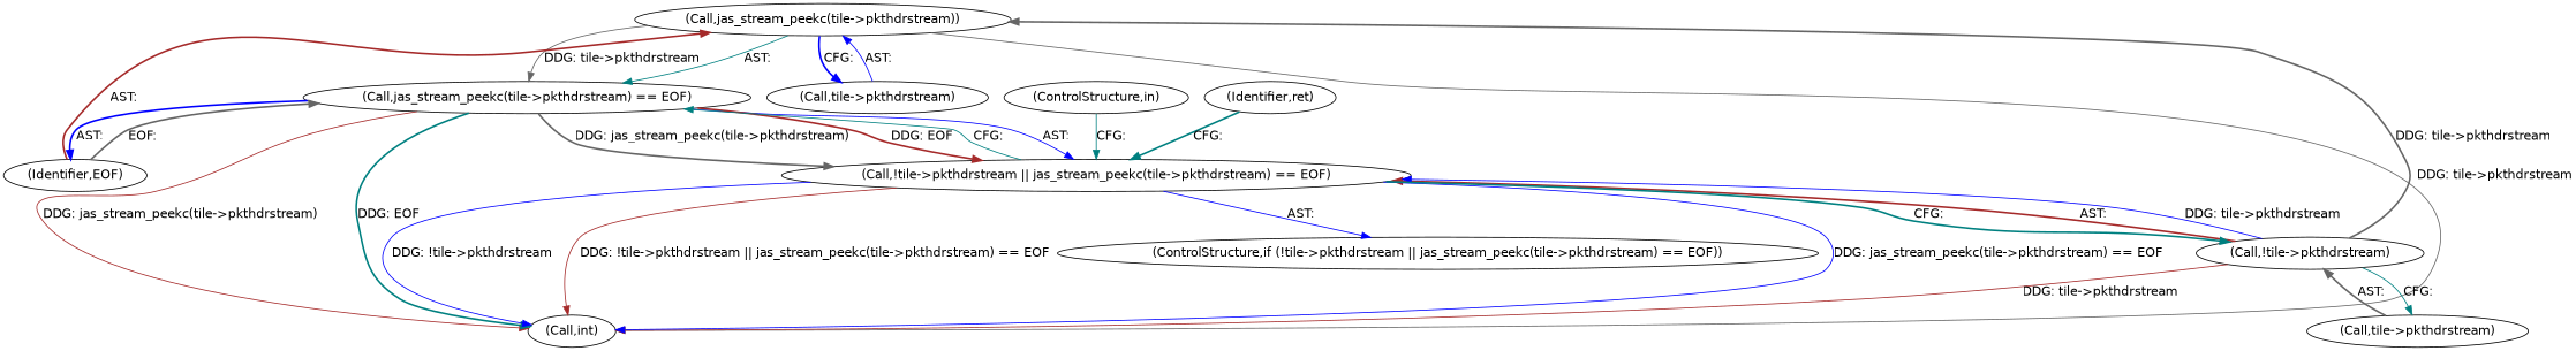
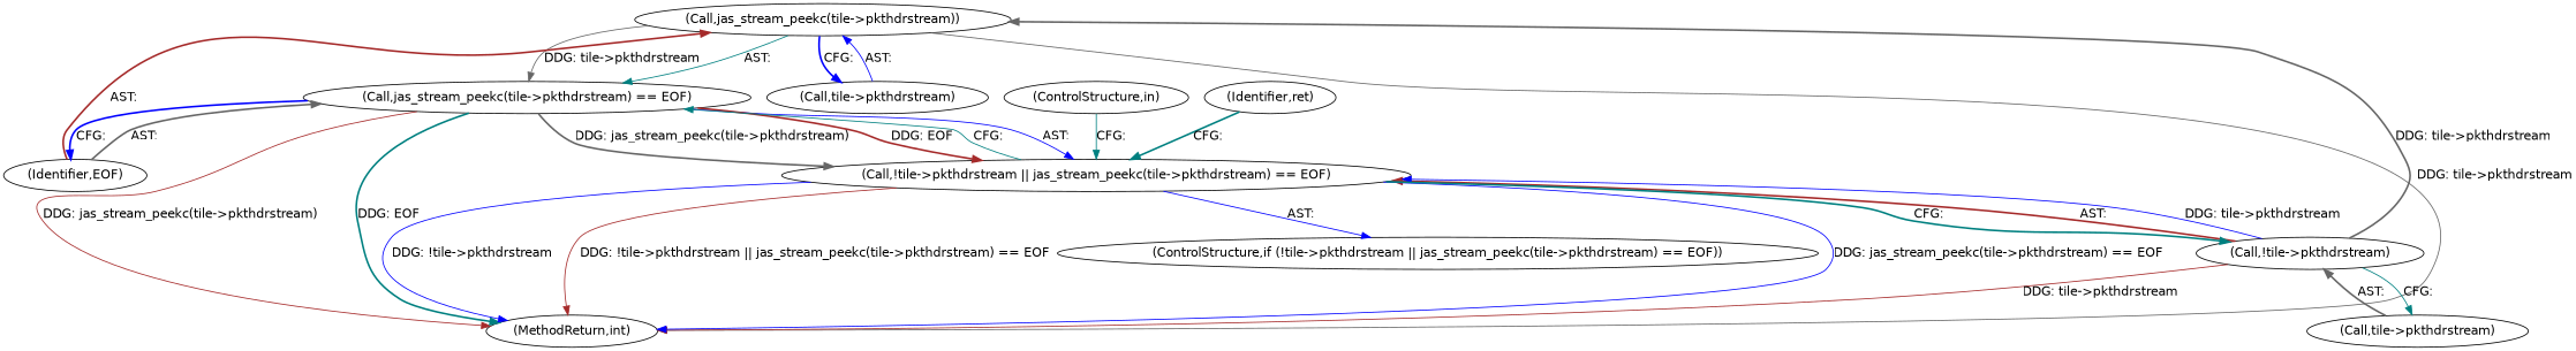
  digraph {
    fontname="DejaVu Sans"
    node [fontname="DejaVu Sans"]
    edge [color=blue fontname="DejaVu Sans" style=solid]
    n1 [label="(Call,jas_stream_peekc(tile->pkthdrstream))"]
    n2 [label="(Call,jas_stream_peekc(tile->pkthdrstream) == EOF)"]
-   n3 [label="(Call,int)"]
+   n3 [label="(MethodReturn,int)"]
    n4 [label="(Call,tile->pkthdrstream)"]
    n5 [label="(Call,!tile->pkthdrstream)"]
    n6 [label="(Call,!tile->pkthdrstream || jas_stream_peekc(tile->pkthdrstream) == EOF)"]
    n7 [label="(Call,tile->pkthdrstream)"]
    n8 [label="(Identifier,EOF)"]
    n9 [label="(ControlStructure,if (!tile->pkthdrstream || jas_stream_peekc(tile->pkthdrstream) == EOF))"]
    n10 [label="(Identifier,ret)"]
    n11 [label="(ControlStructure,in)"]
    n1 -> n2 [color=teal label="AST: "]
    n1 -> n2 [color=gray40 label="DDG: tile->pkthdrstream"]
    n1 -> n3 [color=gray40 label="DDG: tile->pkthdrstream"]
    n1 -> n4 [label="CFG: " style=bold]
    n2 -> n3 [color=brown label="DDG: jas_stream_peekc(tile->pkthdrstream)"]
    n2 -> n3 [color=teal label="DDG: EOF" style=bold]
    n2 -> n6 [label="AST: "]
    n2 -> n6 [color=gray40 label="DDG: jas_stream_peekc(tile->pkthdrstream)" style=bold]
    n2 -> n6 [color=brown label="DDG: EOF" style=bold]
-   n2 -> n8 [label="AST: " style=bold]
+   n2 -> n8 [label="CFG: " style=bold]
    n4 -> n1 [label="AST: "]
    n5 -> n1 [color=gray40 label="DDG: tile->pkthdrstream" style=bold]
    n5 -> n3 [color=brown label="DDG: tile->pkthdrstream"]
    n5 -> n6 [color=brown label="AST: " style=bold]
    n5 -> n6 [label="DDG: tile->pkthdrstream"]
    n5 -> n7 [color=teal label="CFG: "]
    n6 -> n2 [color=teal label="CFG: "]
    n6 -> n3 [label="DDG: jas_stream_peekc(tile->pkthdrstream) == EOF"]
    n6 -> n3 [label="DDG: !tile->pkthdrstream"]
    n6 -> n3 [color=brown label="DDG: !tile->pkthdrstream || jas_stream_peekc(tile->pkthdrstream) == EOF"]
    n6 -> n5 [color=teal label="CFG: " style=bold]
    n6 -> n9 [label="AST: "]
    n7 -> n5 [color=gray40 label="AST: " style=bold]
    n8 -> n1 [color=brown label="AST: " style=bold]
-   n8 -> n2 [color=gray40 label="EOF: " style=bold]
+   n8 -> n2 [color=gray40 label="AST: " style=bold]
    n10 -> n6 [color=teal label="CFG: " style=bold]
    n11 -> n6 [color=teal label="CFG: "]
  }
